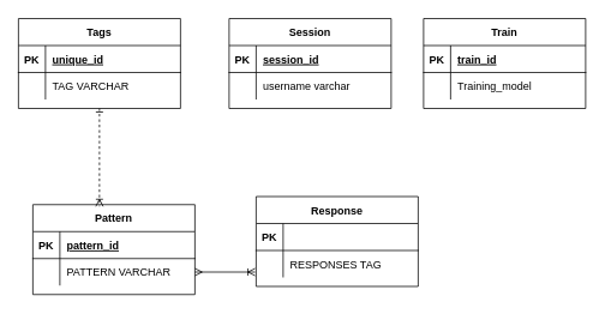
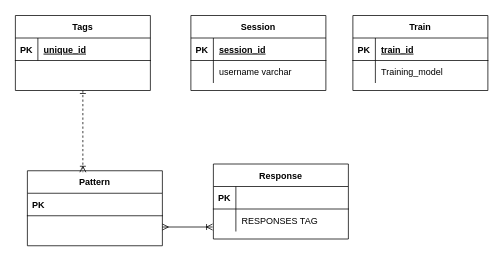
  <mxCell id="0" />
  <mxCell id="1" parent="0" />
  <mxCell id="2" value="Pattern" style="shape=table;startSize=30;container=1;collapsible=1;childLayout=tableLayout;fixedRows=1;rowLines=0;fontStyle=1;align=center;resizeLast=1;" vertex="1" parent="1"><mxGeometry x="36" y="227" width="180" height="100" as="geometry" /></mxCell>
  <mxCell id="3" value="" style="shape=partialRectangle;collapsible=0;dropTarget=0;pointerEvents=0;fillColor=none;top=0;left=0;bottom=1;right=0;points=[[0,0.5],[1,0.5]];portConstraint=eastwest;" vertex="1" parent="2"><mxGeometry y="30" width="180" height="30" as="geometry" /></mxCell>
  <mxCell id="4" value="PK" style="shape=partialRectangle;connectable=0;fillColor=none;top=0;left=0;bottom=0;right=0;fontStyle=1;overflow=hidden;" vertex="1" parent="3"><mxGeometry width="30" height="30" as="geometry" /></mxCell>
- <mxCell id="5" value="pattern_id" style="shape=partialRectangle;connectable=0;fillColor=none;top=0;left=0;bottom=0;right=0;align=left;spacingLeft=6;fontStyle=5;overflow=hidden;" vertex="1" parent="3"><mxGeometry x="30" width="150" height="30" as="geometry" /></mxCell>
  <mxCell id="6" value="" style="shape=partialRectangle;collapsible=0;dropTarget=0;pointerEvents=0;fillColor=none;top=0;left=0;bottom=0;right=0;points=[[0,0.5],[1,0.5]];portConstraint=eastwest;" vertex="1" parent="2"><mxGeometry y="60" width="180" height="30" as="geometry" /></mxCell>
  <mxCell id="7" value="" style="shape=partialRectangle;connectable=0;fillColor=none;top=0;left=0;bottom=0;right=0;editable=1;overflow=hidden;" vertex="1" parent="6"><mxGeometry width="30" height="30" as="geometry" /></mxCell>
- <mxCell id="8" value="PATTERN VARCHAR" style="shape=partialRectangle;connectable=0;fillColor=none;top=0;left=0;bottom=0;right=0;align=left;spacingLeft=6;overflow=hidden;" vertex="1" parent="6"><mxGeometry x="30" width="150" height="30" as="geometry" /></mxCell>
  <mxCell id="9" style="edgeStyle=orthogonalEdgeStyle;rounded=0;orthogonalLoop=1;jettySize=auto;html=1;entryX=0.411;entryY=0.02;entryDx=0;entryDy=0;entryPerimeter=0;endArrow=ERoneToMany;endFill=0;startArrow=ERone;startFill=0;dashed=1;" edge="1" parent="1" source="10" target="2"><mxGeometry relative="1" as="geometry" /></mxCell>
  <mxCell id="10" value="Tags" style="shape=table;startSize=30;container=1;collapsible=1;childLayout=tableLayout;fixedRows=1;rowLines=0;fontStyle=1;align=center;resizeLast=1;" vertex="1" parent="1"><mxGeometry x="20" y="20" width="180" height="100" as="geometry" /></mxCell>
  <mxCell id="11" value="" style="shape=partialRectangle;collapsible=0;dropTarget=0;pointerEvents=0;fillColor=none;top=0;left=0;bottom=1;right=0;points=[[0,0.5],[1,0.5]];portConstraint=eastwest;" vertex="1" parent="10"><mxGeometry y="30" width="180" height="30" as="geometry" /></mxCell>
  <mxCell id="12" value="PK" style="shape=partialRectangle;connectable=0;fillColor=none;top=0;left=0;bottom=0;right=0;fontStyle=1;overflow=hidden;" vertex="1" parent="11"><mxGeometry width="30" height="30" as="geometry" /></mxCell>
  <mxCell id="13" value="unique_id" style="shape=partialRectangle;connectable=0;fillColor=none;top=0;left=0;bottom=0;right=0;align=left;spacingLeft=6;fontStyle=5;overflow=hidden;" vertex="1" parent="11"><mxGeometry x="30" width="150" height="30" as="geometry" /></mxCell>
  <mxCell id="14" value="" style="shape=partialRectangle;collapsible=0;dropTarget=0;pointerEvents=0;fillColor=none;top=0;left=0;bottom=0;right=0;points=[[0,0.5],[1,0.5]];portConstraint=eastwest;" vertex="1" parent="10"><mxGeometry y="60" width="180" height="30" as="geometry" /></mxCell>
  <mxCell id="15" value="" style="shape=partialRectangle;connectable=0;fillColor=none;top=0;left=0;bottom=0;right=0;editable=1;overflow=hidden;" vertex="1" parent="14"><mxGeometry width="30" height="30" as="geometry" /></mxCell>
- <mxCell id="16" value="TAG VARCHAR" style="shape=partialRectangle;connectable=0;fillColor=none;top=0;left=0;bottom=0;right=0;align=left;spacingLeft=6;overflow=hidden;" vertex="1" parent="14"><mxGeometry x="30" width="150" height="30" as="geometry" /></mxCell>
  <mxCell id="17" value="Response" style="shape=table;startSize=30;container=1;collapsible=1;childLayout=tableLayout;fixedRows=1;rowLines=0;fontStyle=1;align=center;resizeLast=1;" vertex="1" parent="1"><mxGeometry x="284" y="218" width="180" height="100" as="geometry" /></mxCell>
  <mxCell id="18" value="" style="shape=partialRectangle;collapsible=0;dropTarget=0;pointerEvents=0;fillColor=none;top=0;left=0;bottom=1;right=0;points=[[0,0.5],[1,0.5]];portConstraint=eastwest;" vertex="1" parent="17"><mxGeometry y="30" width="180" height="30" as="geometry" /></mxCell>
  <mxCell id="19" value="PK" style="shape=partialRectangle;connectable=0;fillColor=none;top=0;left=0;bottom=0;right=0;fontStyle=1;overflow=hidden;" vertex="1" parent="18"><mxGeometry width="30" height="30" as="geometry" /></mxCell>
  <mxCell id="20" value="" style="shape=partialRectangle;collapsible=0;dropTarget=0;pointerEvents=0;fillColor=none;top=0;left=0;bottom=0;right=0;points=[[0,0.5],[1,0.5]];portConstraint=eastwest;" vertex="1" parent="17"><mxGeometry y="60" width="180" height="30" as="geometry" /></mxCell>
  <mxCell id="21" value="" style="shape=partialRectangle;connectable=0;fillColor=none;top=0;left=0;bottom=0;right=0;editable=1;overflow=hidden;" vertex="1" parent="20"><mxGeometry width="30" height="30" as="geometry" /></mxCell>
  <mxCell id="22" value="RESPONSES TAG" style="shape=partialRectangle;connectable=0;fillColor=none;top=0;left=0;bottom=0;right=0;align=left;spacingLeft=6;overflow=hidden;" vertex="1" parent="20"><mxGeometry x="30" width="150" height="30" as="geometry" /></mxCell>
  <mxCell id="23" value="Session" style="shape=table;startSize=30;container=1;collapsible=1;childLayout=tableLayout;fixedRows=1;rowLines=0;fontStyle=1;align=center;resizeLast=1;" vertex="1" parent="1"><mxGeometry x="254" y="20" width="180" height="100" as="geometry" /></mxCell>
  <mxCell id="24" value="" style="shape=partialRectangle;collapsible=0;dropTarget=0;pointerEvents=0;fillColor=none;top=0;left=0;bottom=1;right=0;points=[[0,0.5],[1,0.5]];portConstraint=eastwest;" vertex="1" parent="23"><mxGeometry y="30" width="180" height="30" as="geometry" /></mxCell>
  <mxCell id="25" value="PK" style="shape=partialRectangle;connectable=0;fillColor=none;top=0;left=0;bottom=0;right=0;fontStyle=1;overflow=hidden;" vertex="1" parent="24"><mxGeometry width="30" height="30" as="geometry" /></mxCell>
  <mxCell id="26" value="session_id" style="shape=partialRectangle;connectable=0;fillColor=none;top=0;left=0;bottom=0;right=0;align=left;spacingLeft=6;fontStyle=5;overflow=hidden;" vertex="1" parent="24"><mxGeometry x="30" width="150" height="30" as="geometry" /></mxCell>
  <mxCell id="27" value="" style="shape=partialRectangle;collapsible=0;dropTarget=0;pointerEvents=0;fillColor=none;top=0;left=0;bottom=0;right=0;points=[[0,0.5],[1,0.5]];portConstraint=eastwest;" vertex="1" parent="23"><mxGeometry y="60" width="180" height="30" as="geometry" /></mxCell>
  <mxCell id="28" value="" style="shape=partialRectangle;connectable=0;fillColor=none;top=0;left=0;bottom=0;right=0;editable=1;overflow=hidden;" vertex="1" parent="27"><mxGeometry width="30" height="30" as="geometry" /></mxCell>
  <mxCell id="29" value="username varchar" style="shape=partialRectangle;connectable=0;fillColor=none;top=0;left=0;bottom=0;right=0;align=left;spacingLeft=6;overflow=hidden;" vertex="1" parent="27"><mxGeometry x="30" width="150" height="30" as="geometry" /></mxCell>
  <mxCell id="30" style="edgeStyle=orthogonalEdgeStyle;rounded=0;orthogonalLoop=1;jettySize=auto;html=1;entryX=-0.006;entryY=0.8;entryDx=0;entryDy=0;entryPerimeter=0;startArrow=ERmany;startFill=0;endArrow=ERoneToMany;endFill=0;" edge="1" parent="1" source="6" target="20"><mxGeometry relative="1" as="geometry" /></mxCell>
  <mxCell id="31" value="Train" style="shape=table;startSize=30;container=1;collapsible=1;childLayout=tableLayout;fixedRows=1;rowLines=0;fontStyle=1;align=center;resizeLast=1;" vertex="1" parent="1"><mxGeometry x="470" y="20" width="180" height="100" as="geometry" /></mxCell>
  <mxCell id="32" value="" style="shape=partialRectangle;collapsible=0;dropTarget=0;pointerEvents=0;fillColor=none;top=0;left=0;bottom=1;right=0;points=[[0,0.5],[1,0.5]];portConstraint=eastwest;" vertex="1" parent="31"><mxGeometry y="30" width="180" height="30" as="geometry" /></mxCell>
  <mxCell id="33" value="PK" style="shape=partialRectangle;connectable=0;fillColor=none;top=0;left=0;bottom=0;right=0;fontStyle=1;overflow=hidden;" vertex="1" parent="32"><mxGeometry width="30" height="30" as="geometry" /></mxCell>
  <mxCell id="34" value="train_id" style="shape=partialRectangle;connectable=0;fillColor=none;top=0;left=0;bottom=0;right=0;align=left;spacingLeft=6;fontStyle=5;overflow=hidden;" vertex="1" parent="32"><mxGeometry x="30" width="150" height="30" as="geometry" /></mxCell>
  <mxCell id="35" value="" style="shape=partialRectangle;collapsible=0;dropTarget=0;pointerEvents=0;fillColor=none;top=0;left=0;bottom=0;right=0;points=[[0,0.5],[1,0.5]];portConstraint=eastwest;" vertex="1" parent="31"><mxGeometry y="60" width="180" height="30" as="geometry" /></mxCell>
  <mxCell id="36" value="" style="shape=partialRectangle;connectable=0;fillColor=none;top=0;left=0;bottom=0;right=0;editable=1;overflow=hidden;" vertex="1" parent="35"><mxGeometry width="30" height="30" as="geometry" /></mxCell>
  <mxCell id="37" value="Training_model" style="shape=partialRectangle;connectable=0;fillColor=none;top=0;left=0;bottom=0;right=0;align=left;spacingLeft=6;overflow=hidden;" vertex="1" parent="35"><mxGeometry x="30" width="150" height="30" as="geometry" /></mxCell>
